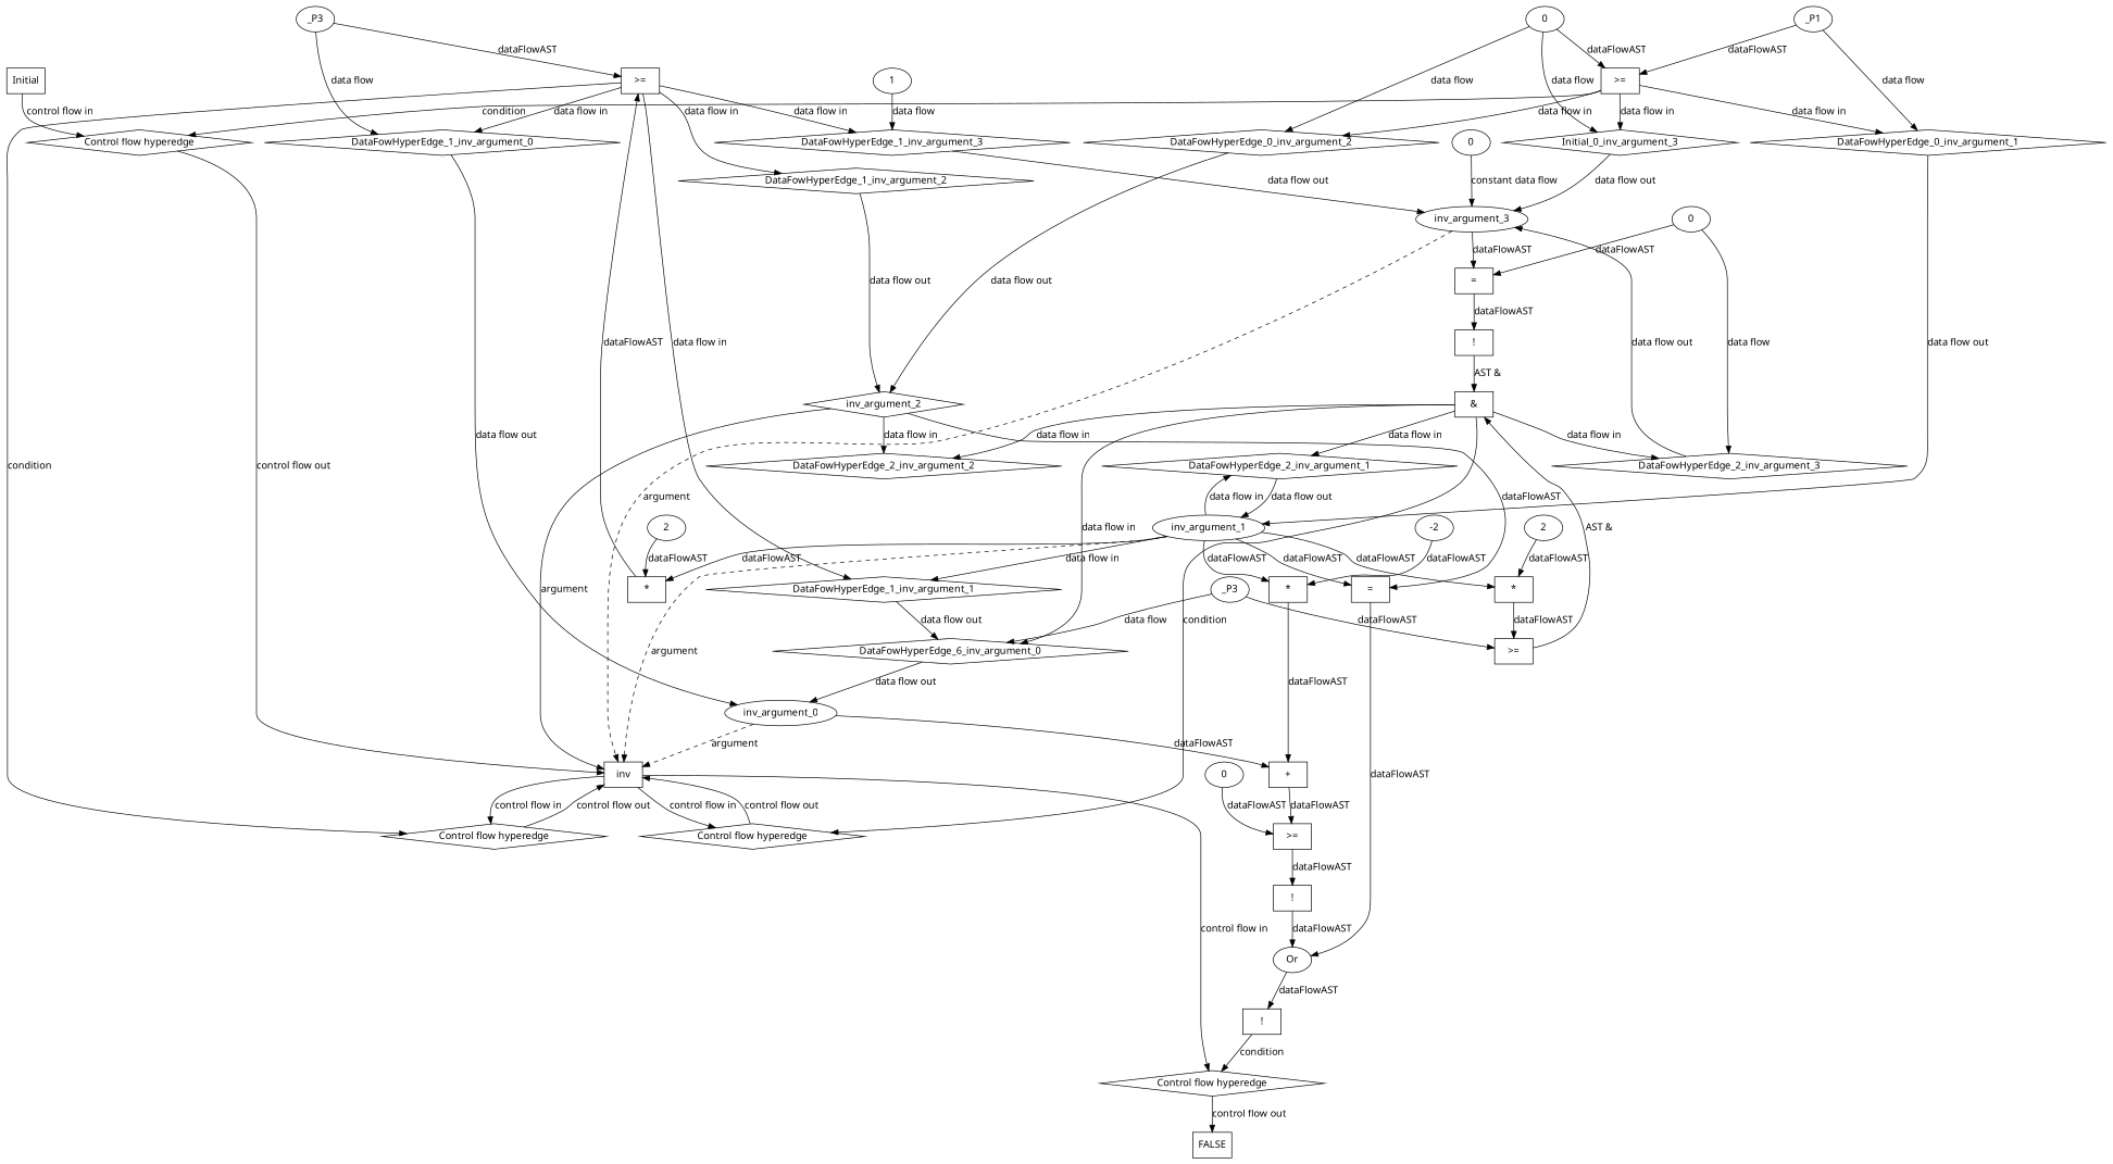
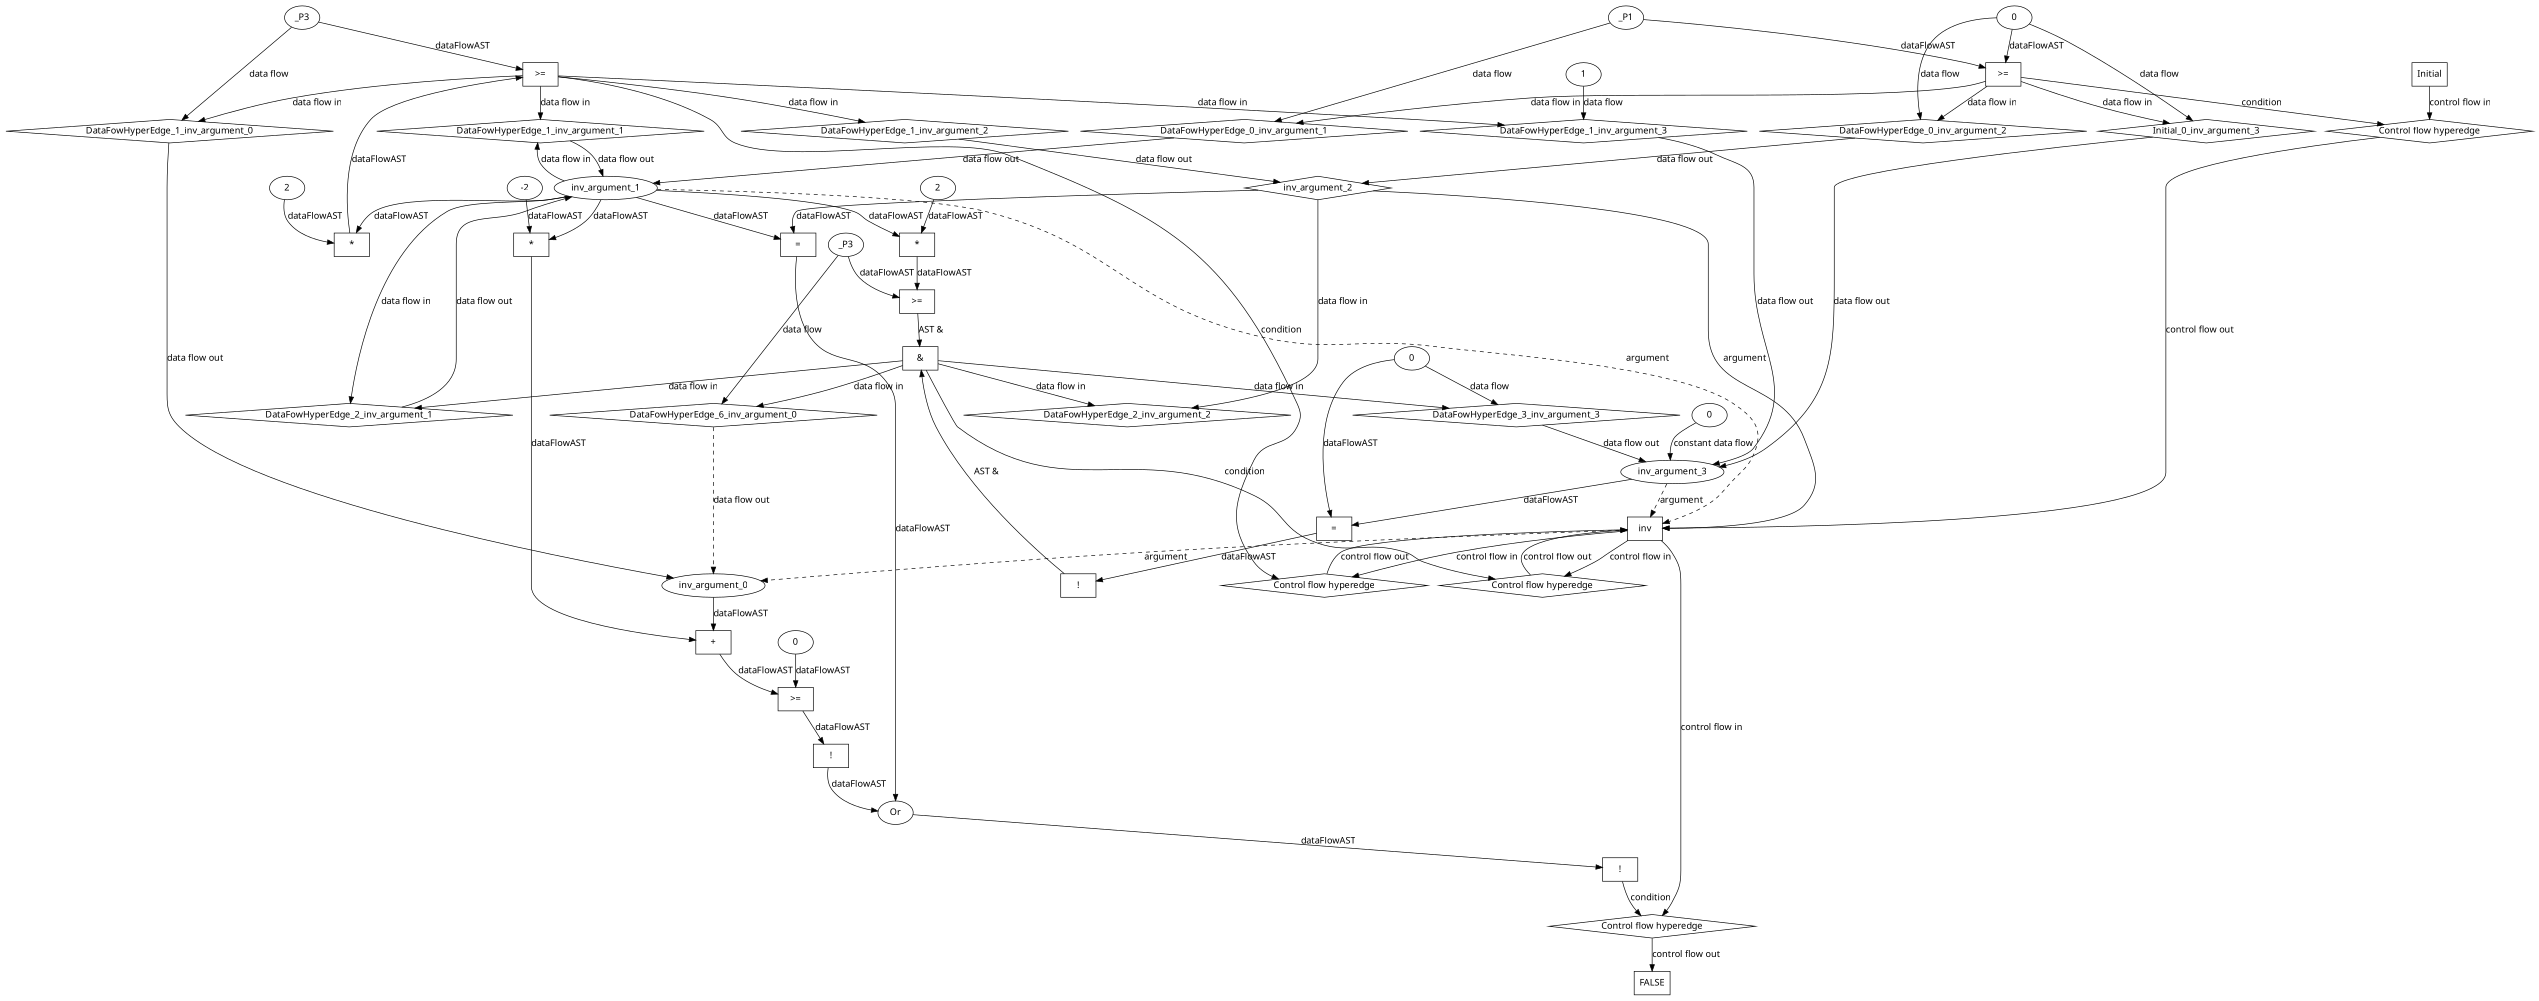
  digraph {
    fontname="Noto Sans"
    node [fontname="Noto Sans" shape=rect]
    edge [fontname="Noto Sans"]
    n1 [label=inv nodeName=inv]
    n2 [label="Control flow hyperedge" nodeName=ControlFowHyperEdge_1 shape=diamond]
    n3 [label="Control flow hyperedge" nodeName=ControlFowHyperEdge_2 shape=diamond]
    n4 [label="Control flow hyperedge" nodeName=ControlFowHyperEdge_3 shape=diamond]
    n5 [label=FALSE nodeName=FALSE]
    n6 [label=Initial nodeName=Initial]
    n7 [label="Control flow hyperedge" nodeName=ControlFowHyperEdge_0 shape=diamond]
    n8 [label=inv_argument_0 nodeName=argument0 shape=oval]
    n9 [label="+" nodeName=xxxFALSE___inv_3xxxguard_0_node_4]
    n10 [label=">=" nodeName=xxxFALSE___inv_3xxxguard_0_node_3]
    n11 [label=inv_argument_1 nodeName=argument1 shape=oval]
    n12 [label="*" nodeName=xxxinv___inv_1xxxguard_0_node_1]
    n13 [label="*" nodeName=xxxinv___inv_2xxxguard1_node_1]
    n14 [label="*" nodeName=xxxFALSE___inv_3xxxguard_0_node_6]
    n15 [label="=" nodeName=xxxFALSE___inv_3xxxguard_0_node_10]
    n16 [label=DataFowHyperEdge_1_inv_argument_1 nodeName=DataFowHyperEdge_1_inv_argument_1 shape=diamond]
    n17 [label=DataFowHyperEdge_2_inv_argument_1 nodeName=DataFowHyperEdge_2_inv_argument_1 shape=diamond]
    n18 [label=">=" nodeName=xxxinv___inv_1xxxguard_0_node_0]
    n19 [label=">=" nodeName=xxxinv___inv_2xxxguard1_node_0]
    n20 [label=Or nodeName=xxxFALSE___inv_3xxxguard_0_node_1 shape=""]
    n21 [label=inv_argument_2 nodeName=argument2 shape=diamond]
    n22 [label=DataFowHyperEdge_2_inv_argument_2 nodeName=DataFowHyperEdge_2_inv_argument_2 shape=diamond]
    n23 [label=inv_argument_3 nodeName=argument3 shape=oval]
    n24 [label="=" nodeName=xxxinv___inv_2xxxguard_0_node_1]
    n25 [label="!" nodeName=xxxinv___inv_2xxxguard_0_node_0]
    n26 [label=">=" nodeName=xxxinv___Initial_0xxxguard_0_node_0]
    n27 [label=DataFowHyperEdge_0_inv_argument_1 nodeName=DataFowHyperEdge_0_inv_argument_1 shape=diamond]
    n28 [label=DataFowHyperEdge_0_inv_argument_2 nodeName=DataFowHyperEdge_0_inv_argument_2 shape=diamond]
    n29 [label=Initial_0_inv_argument_3 nodeName=DataFowHyperEdge_0_inv_argument_3 shape=diamond]
    n30 [label=_P1 nodeName=xxxinv___Initial_0xxxdataFlow1_node_0 shape=""]
    n31 [label=0 nodeName=xxxinv___Initial_0xxxdataFlow_0_node_0 shape=""]
    n32 [label=DataFowHyperEdge_1_inv_argument_0 nodeName=DataFowHyperEdge_1_inv_argument_0 shape=diamond]
    n33 [label=DataFowHyperEdge_1_inv_argument_3 nodeName=DataFowHyperEdge_1_inv_argument_3 shape=diamond]
    n34 [label=DataFowHyperEdge_1_inv_argument_2 nodeName=DataFowHyperEdge_1_inv_argument_2 shape=diamond]
    n35 [label=2 nodeName=xxxinv___inv_1xxxguard_0_node_2 shape=""]
    n36 [label=_P3 nodeName=xxxinv___inv_1xxxdataFlow_0_node_0 shape=""]
    n37 [label=1 nodeName=xxxinv___inv_1xxxdataFlow1_node_0 shape=""]
    n38 [label="&" nodeName=xxxinv___inv_2xxx_and]
    n39 [label=DataFowHyperEdge_6_inv_argument_0 nodeName=DataFowHyperEdge_2_inv_argument_0 shape=diamond]
-   n40 [label=DataFowHyperEdge_2_inv_argument_3 nodeName=DataFowHyperEdge_2_inv_argument_3 shape=diamond]
+   n40 [label=DataFowHyperEdge_3_inv_argument_3 nodeName=DataFowHyperEdge_2_inv_argument_3 shape=diamond]
    n41 [label=0 nodeName=xxxinv___inv_2xxxdataFlow1_node_0 shape=""]
    n42 [label=2 nodeName=xxxinv___inv_2xxxguard1_node_2 shape=""]
    n43 [label=_P3 nodeName=xxxinv___inv_2xxxdataFlow_0_node_0 shape=""]
    n44 [label="!" nodeName=xxxFALSE___inv_3xxxguard_0_node_0]
    n45 [label="!" nodeName=xxxFALSE___inv_3xxxguard_0_node_2]
    n46 [label=-2 nodeName=xxxFALSE___inv_3xxxguard_0_node_7 shape=""]
    n47 [label=0 nodeName=xxxFALSE___inv_3xxxguard_0_node_9 shape=""]
    n48 [label=0 nodeName=xxxinv___inv_1xxxinv_argument_3_constant_0 shape=""]
    n1 -> n2 [label="control flow in"]
    n1 -> n3 [label="control flow in"]
    n1 -> n4 [label="control flow in"]
    n2 -> n1 [label="control flow out"]
    n3 -> n1 [label="control flow out"]
    n4 -> n5 [label="control flow out"]
    n6 -> n7 [label="control flow in"]
    n7 -> n1 [label="control flow out"]
-   n8 -> n1 [label=argument style=dashed]
+   n1 -> n8 [label=argument style=dashed]
    n8 -> n9 [label=dataFlowAST]
    n9 -> n10 [label=dataFlowAST]
    n10 -> n45 [label=dataFlowAST]
    n11 -> n1 [label=argument style=dashed]
    n11 -> n12 [label=dataFlowAST]
    n11 -> n13 [label=dataFlowAST]
    n11 -> n14 [label=dataFlowAST]
    n11 -> n15 [label=dataFlowAST]
    n11 -> n16 [label="data flow in"]
    n11 -> n17 [label="data flow in"]
    n12 -> n18 [label=dataFlowAST]
    n13 -> n19 [label=dataFlowAST]
    n14 -> n9 [label=dataFlowAST]
    n15 -> n20 [label=dataFlowAST]
-   n16 -> n39 [label="data flow out"]
+   n16 -> n11 [label="data flow out"]
    n17 -> n11 [label="data flow out"]
    n18 -> n2 [label=condition]
    n18 -> n16 [label="data flow in"]
    n18 -> n32 [label="data flow in"]
    n18 -> n33 [label="data flow in"]
    n18 -> n34 [label="data flow in"]
    n19 -> n38 [label="AST &"]
    n20 -> n44 [label=dataFlowAST]
    n21 -> n1 [label=argument style=solid]
    n21 -> n15 [label=dataFlowAST]
    n21 -> n22 [label="data flow in"]
    n23 -> n1 [label=argument style=dashed]
    n23 -> n24 [label=dataFlowAST]
    n24 -> n25 [label=dataFlowAST]
    n25 -> n38 [label="AST &"]
    n26 -> n7 [label=condition]
    n26 -> n27 [label="data flow in"]
    n26 -> n28 [label="data flow in"]
    n26 -> n29 [label="data flow in"]
    n27 -> n11 [label="data flow out"]
    n28 -> n21 [label="data flow out"]
    n29 -> n23 [label="data flow out"]
    n30 -> n26 [label=dataFlowAST]
    n30 -> n27 [label="data flow"]
    n31 -> n26 [label=dataFlowAST]
    n31 -> n28 [label="data flow"]
    n31 -> n29 [label="data flow"]
    n32 -> n8 [label="data flow out"]
    n33 -> n23 [label="data flow out"]
    n34 -> n21 [label="data flow out"]
    n35 -> n12 [label=dataFlowAST]
    n36 -> n18 [label=dataFlowAST]
    n36 -> n32 [label="data flow"]
    n37 -> n33 [label="data flow"]
    n38 -> n3 [label=condition]
    n38 -> n17 [label="data flow in"]
    n38 -> n22 [label="data flow in"]
    n38 -> n39 [label="data flow in"]
    n38 -> n40 [label="data flow in"]
-   n39 -> n8 [label="data flow out"]
+   n39 -> n8 [label="data flow out" style=dashed]
    n40 -> n23 [label="data flow out"]
    n41 -> n24 [label=dataFlowAST]
    n41 -> n40 [label="data flow"]
    n42 -> n13 [label=dataFlowAST]
    n43 -> n19 [label=dataFlowAST]
    n43 -> n39 [label="data flow"]
    n44 -> n4 [label=condition]
    n45 -> n20 [label=dataFlowAST]
    n46 -> n14 [label=dataFlowAST]
    n47 -> n10 [label=dataFlowAST]
    n48 -> n23 [label="constant data flow"]
  }
